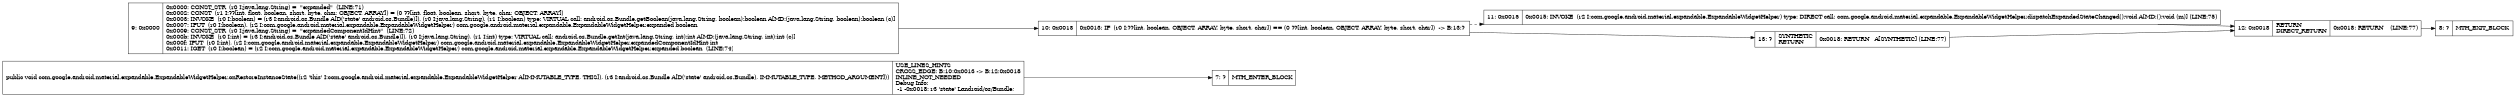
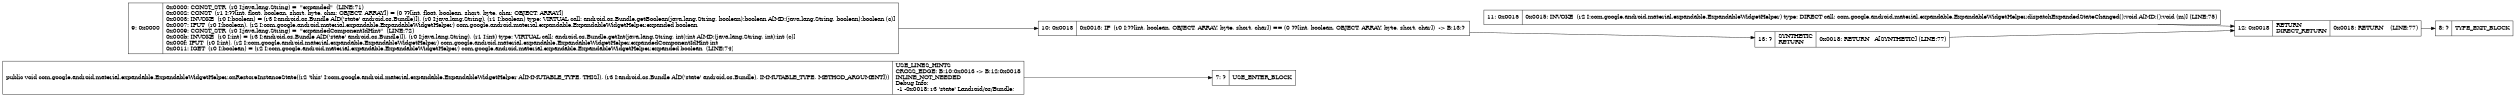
  digraph {
    rankdir=LR
    node [shape=record]
-   n1 [label="{7\:\ ?|MTH_ENTER_BLOCK\l}"]
+   n1 [label="{7\:\ ?|USE_ENTER_BLOCK\l}"]
    n2 [label="{9\:\ 0x0000|0x0000: CONST_STR  (r0 I:java.lang.String) =  \"expanded\"  (LINE:71)\l0x0002: CONST  (r1 I:??[int, float, boolean, short, byte, char, OBJECT, ARRAY]) = (0 ??[int, float, boolean, short, byte, char, OBJECT, ARRAY]) \l0x0003: INVOKE  (r0 I:boolean) = (r3 I:android.os.Bundle A[D('state' android.os.Bundle)]), (r0 I:java.lang.String), (r1 I:boolean) type: VIRTUAL call: android.os.Bundle.getBoolean(java.lang.String, boolean):boolean A[MD:(java.lang.String, boolean):boolean (c)]\l0x0007: IPUT  (r0 I:boolean), (r2 I:com.google.android.material.expandable.ExpandableWidgetHelper) com.google.android.material.expandable.ExpandableWidgetHelper.expanded boolean \l0x0009: CONST_STR  (r0 I:java.lang.String) =  \"expandedComponentIdHint\"  (LINE:72)\l0x000b: INVOKE  (r0 I:int) = (r3 I:android.os.Bundle A[D('state' android.os.Bundle)]), (r0 I:java.lang.String), (r1 I:int) type: VIRTUAL call: android.os.Bundle.getInt(java.lang.String, int):int A[MD:(java.lang.String, int):int (c)]\l0x000f: IPUT  (r0 I:int), (r2 I:com.google.android.material.expandable.ExpandableWidgetHelper) com.google.android.material.expandable.ExpandableWidgetHelper.expandedComponentIdHint int \l0x0011: IGET  (r0 I:boolean) = (r2 I:com.google.android.material.expandable.ExpandableWidgetHelper) com.google.android.material.expandable.ExpandableWidgetHelper.expanded boolean  (LINE:74)\l}"]
    n3 [label="{10\:\ 0x0013|0x0013: IF  (r0 I:??[int, boolean, OBJECT, ARRAY, byte, short, char]) == (0 ??[int, boolean, OBJECT, ARRAY, byte, short, char])  \-\> B:13:? \l}"]
    n4 [label="{11\:\ 0x0015|0x0015: INVOKE  (r2 I:com.google.android.material.expandable.ExpandableWidgetHelper) type: DIRECT call: com.google.android.material.expandable.ExpandableWidgetHelper.dispatchExpandedStateChanged():void A[MD:():void (m)] (LINE:75)\l}"]
    n5 [label="{13\:\ ?|SYNTHETIC\lRETURN\l|0x0018: RETURN   A[SYNTHETIC] (LINE:77)\l}"]
    n6 [label="{12\:\ 0x0018|RETURN\lDIRECT_RETURN\l|0x0018: RETURN    (LINE:77)\l}"]
-   n7 [label="{8\:\ ?|MTH_EXIT_BLOCK\l}"]
+   n7 [label="{8\:\ ?|TYPE_EXIT_BLOCK\l}"]
    n8 [label="{public void com.google.android.material.expandable.ExpandableWidgetHelper.onRestoreInstanceState((r2 'this' I:com.google.android.material.expandable.ExpandableWidgetHelper A[IMMUTABLE_TYPE, THIS]), (r3 I:android.os.Bundle A[D('state' android.os.Bundle), IMMUTABLE_TYPE, METHOD_ARGUMENT]))  | USE_LINES_HINTS\lCROSS_EDGE: B:10:0x0013 \-\> B:12:0x0018\lINLINE_NOT_NEEDED\lDebug Info:\l  \-1 \-0x0018: r3 'state' Landroid\/os\/Bundle;\l}"]
    n2 -> n3
-   n3 -> n4 [style=dashed]
    n3 -> n5
    n4 -> n6
    n5 -> n6
    n6 -> n7
    n8 -> n1
  }
